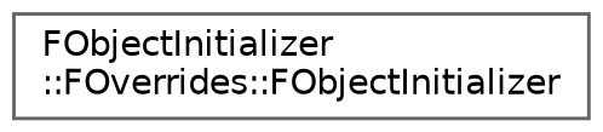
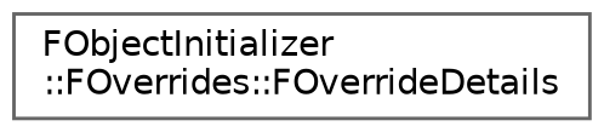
  digraph {
    rankdir=LR
-   n1 [color=grey40 fillcolor=white fontname=Helvetica fontsize=10 height=0.2 label="FObjectInitializer\l::FOverrides::FObjectInitializer" shape=box style=filled width=0.4]
+   n1 [color=grey40 fillcolor=white fontname=Helvetica fontsize=10 height=0.2 label="FObjectInitializer\l::FOverrides::FOverrideDetails" shape=box style=filled width=0.4]
  }
